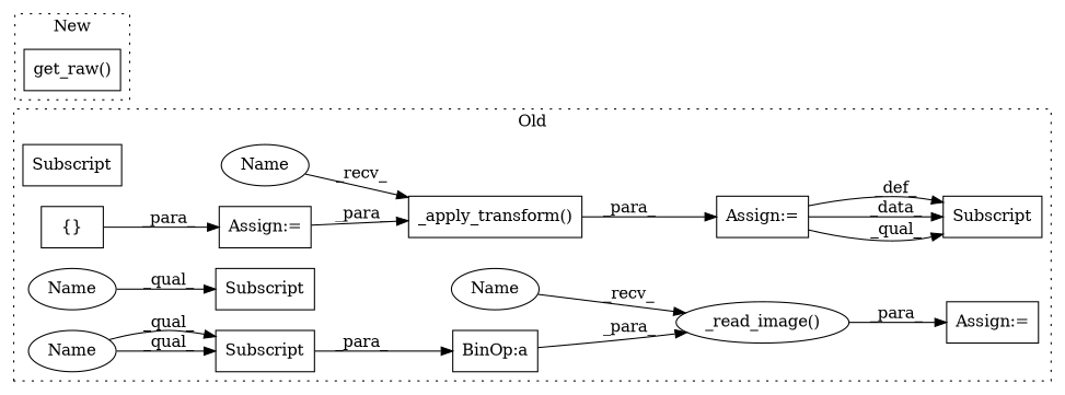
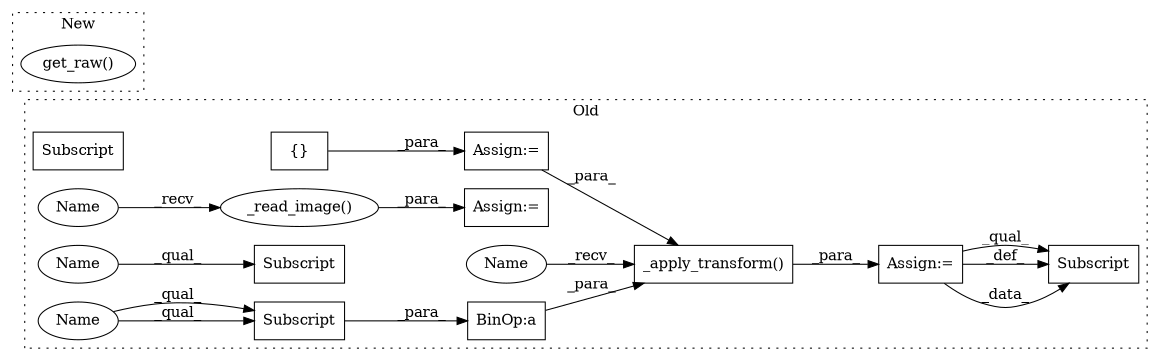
  digraph {
    rankdir=LR
    node [a=63 l=3 s="4877,0" shape=box]
    n1 [l="25,0" label=Subscript]
    n2 [a=82 label="BinOp:a" s=4874]
    n3 [a=75 l="17,1" label="_read_image()" s="4919,4946" shape=ellipse]
    n4 [a=75 l="22,1" label="_apply_transform()" s="4999,5041"]
    n5 [a=95 l="1,1" label="{}" s="4965,4980"]
    n6 [a=68 label="Assign:=" s=4916]
    n7 [a=68 label="Assign:=" s=4962]
    n8 [l="16,0" label=Subscript s="5486,0"]
    n9 [l="26,0" label=Subscript s="5299,0"]
    n10 [a=68 label="Assign:=" s=5418]
    n11 [a=87 l=4 label=Name s=4919 shape=ellipse]
    n12 [a=87 l=4 label=Name s=4999 shape=ellipse]
    n13 [a=87 l=6 label=Name s=5299 shape=ellipse]
    n14 [a=87 l=6 label=Name s=4877 shape=ellipse]
    n15 [l="25,0" label=Subscript]
-   n16 [a=75 l="13,1" label="get_raw()" s="5166,5182"]
+   n16 [a=75 l="13,1" label="get_raw()" s="5166,5182" shape=ellipse]
    subgraph cluster_1 {
      label=Old
      style=dotted
      n1
      n2
      n3
      n4
      n5
      n6
      n7
      n8
      n9
      n10
      n11
      n12
      n13
      n14
      n15
    }
    subgraph cluster_2 {
      label=New
      style=dotted
      n16
    }
-   n2 -> n3 [label=_para_]
+   n2 -> n4 [label=_para_]
    n3 -> n6 [label=_para_]
    n4 -> n10 [label=_para_]
    n5 -> n7 [label=_para_]
    n7 -> n4 [label=_para_]
    n10 -> n8 [label=_data_]
    n10 -> n8 [label=_def_]
    n10 -> n8 [label=_qual_]
    n11 -> n3 [label=_recv_]
    n12 -> n4 [label=_recv_]
    n13 -> n9 [label=_qual_]
    n14 -> n15 [label=_qual_]
    n14 -> n15 [label=_qual_]
    n15 -> n2 [label=_para_]
  }
